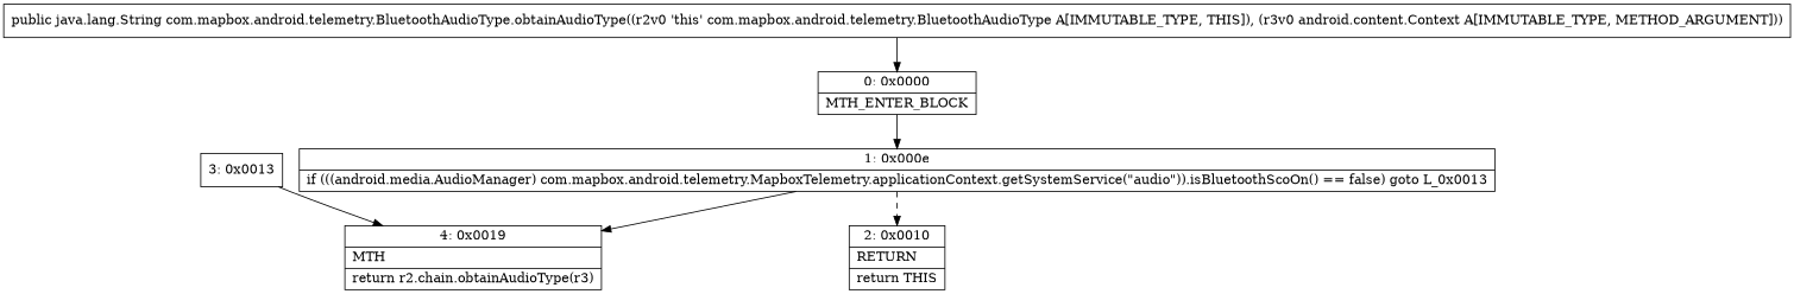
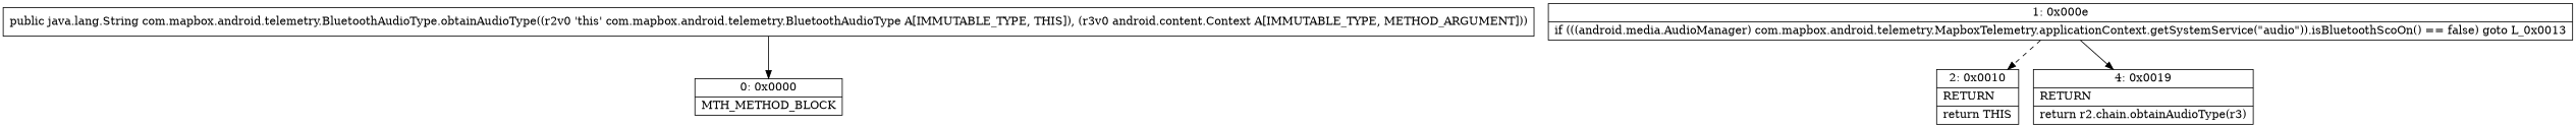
  digraph {
    node [shape=record]
-   n1 [label="{0\:\ 0x0000|MTH_ENTER_BLOCK\l}"]
+   n1 [label="{0\:\ 0x0000|MTH_METHOD_BLOCK\l}"]
    n2 [label="{1\:\ 0x000e|if (((android.media.AudioManager) com.mapbox.android.telemetry.MapboxTelemetry.applicationContext.getSystemService(\"audio\")).isBluetoothScoOn() == false) goto L_0x0013\l}"]
    n3 [label="{2\:\ 0x0010|RETURN\l|return THIS\l}"]
-   n4 [label="{4\:\ 0x0019|MTH\l|return r2.chain.obtainAudioType(r3)\l}"]
-   n5 [label="{3\:\ 0x0013}"]
+   n4 [label="{4\:\ 0x0019|RETURN\l|return r2.chain.obtainAudioType(r3)\l}"]
    n6 [label="{public java.lang.String com.mapbox.android.telemetry.BluetoothAudioType.obtainAudioType((r2v0 'this' com.mapbox.android.telemetry.BluetoothAudioType A[IMMUTABLE_TYPE, THIS]), (r3v0 android.content.Context A[IMMUTABLE_TYPE, METHOD_ARGUMENT])) }"]
-   n1 -> n2
    n2 -> n3 [style=dashed]
    n2 -> n4
-   n5 -> n4
    n6 -> n1
  }
